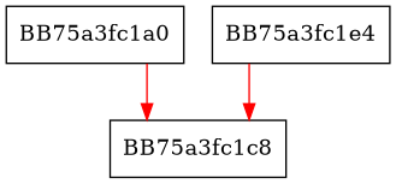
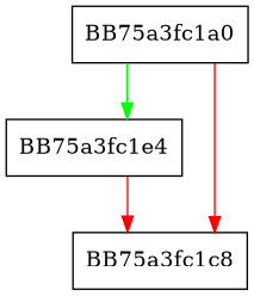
  digraph {
    splines=ortho
    node [shape=box]
    edge [color=red]
    BB75a3fc1a0
    BB75a3fc1e4
    BB75a3fc1c8
+   BB75a3fc1a0 -> BB75a3fc1e4 [color=green]
    BB75a3fc1a0 -> BB75a3fc1c8
    BB75a3fc1e4 -> BB75a3fc1c8
  }
